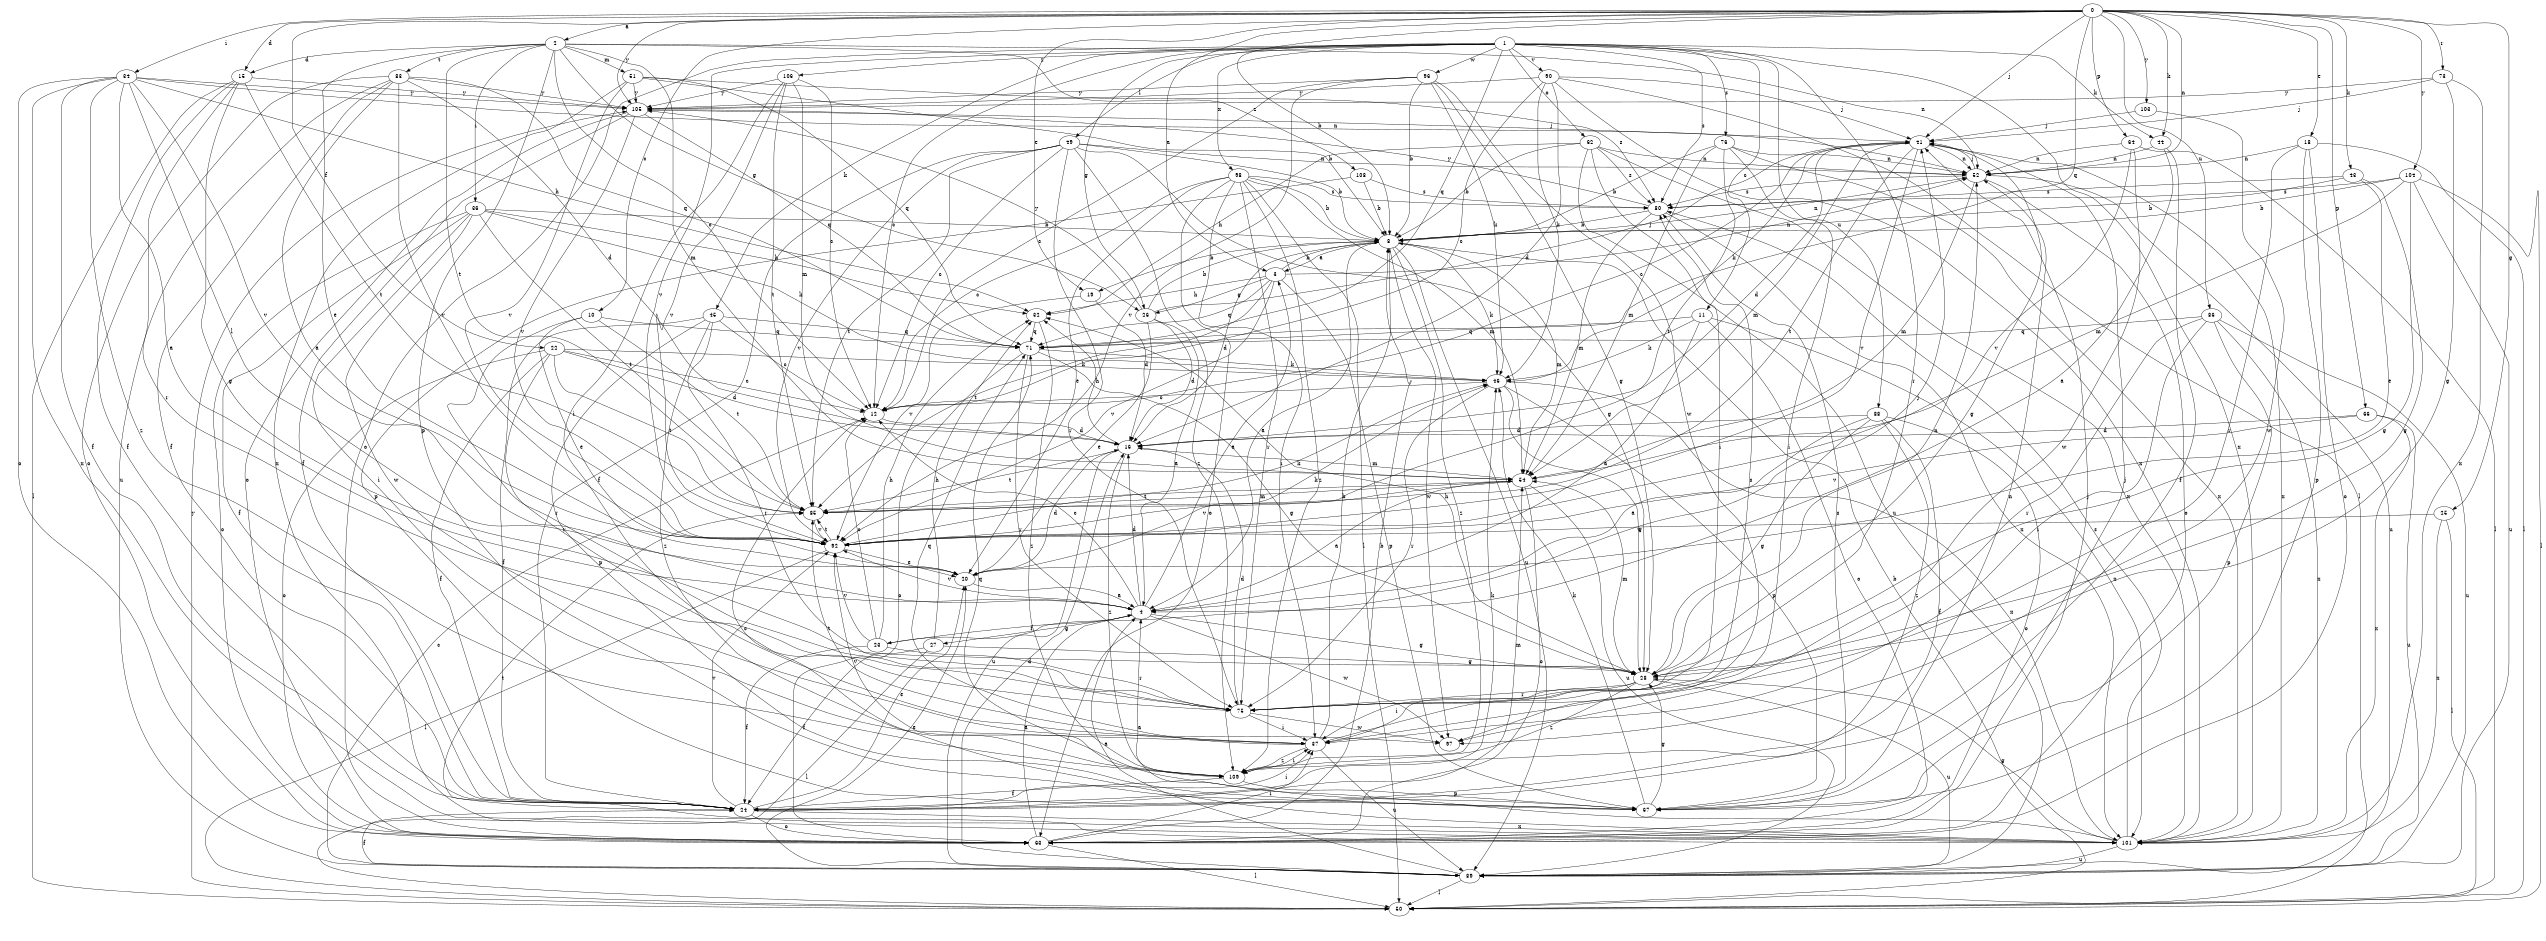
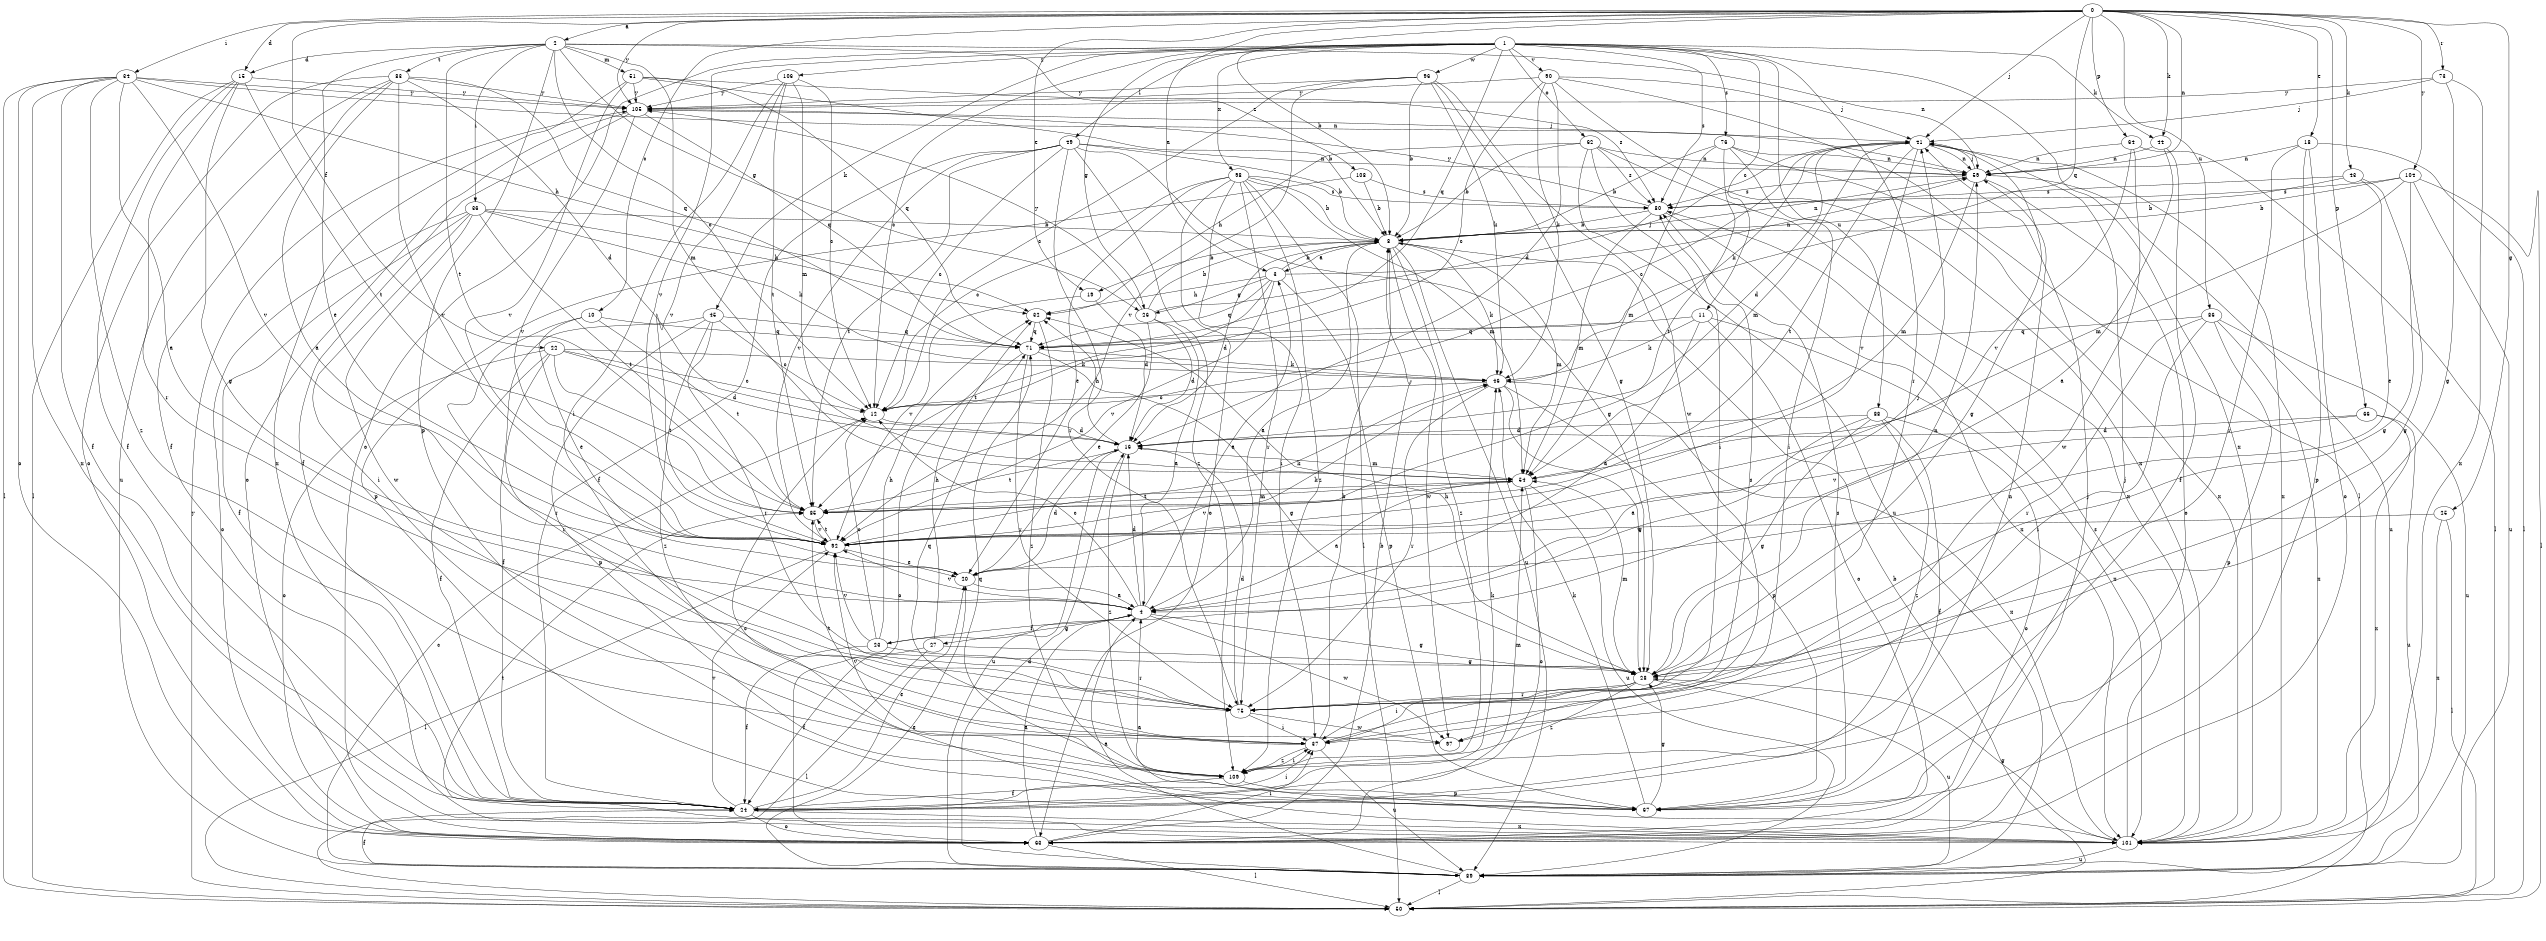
  strict digraph {
    0
    2
    3
    8
    10
    15
    18
    19
    22
    25
    34
    41
    43
    44
-   59 [label=52]
+   59
    64
    66
    71
    73
    86
-   103
    104
    105
    12
    26
    20
    36
    51
    54
    67
    83
    85
    108
    92
    32
    4
    16
    97
    46
    89
    109
    75
    28
    24
    50
    63
    101
    80
    37
    1
    11
    45
    49
    62
    76
    88
    90
    96
    98
    106
    23
    27
    0 -> 2 [label=a]
    0 -> 3 [label=a]
    0 -> 8 [label=b]
    0 -> 10 [label=c]
    0 -> 15 [label=d]
    0 -> 18 [label=e]
    0 -> 19 [label=e]
    0 -> 22 [label=f]
    0 -> 25 [label=g]
    0 -> 34 [label=i]
    0 -> 41 [label=j]
    0 -> 43 [label=k]
    0 -> 44 [label=k]
    0 -> 59 [label=n]
    0 -> 64 [label=p]
    0 -> 66 [label=p]
    0 -> 71 [label=q]
    0 -> 73 [label=r]
    0 -> 86 [label=u]
-   0 -> 103 [label=y]
    0 -> 104 [label=y]
    0 -> 105 [label=y]
    2 -> 15 [label=d]
    2 -> 59 [label=n]
    2 -> 12 [label=c]
    2 -> 26 [label=g]
    2 -> 20 [label=e]
    2 -> 36 [label=i]
    2 -> 51 [label=m]
    2 -> 54 [label=m]
    2 -> 67 [label=p]
    2 -> 83 [label=t]
    2 -> 85 [label=t]
    2 -> 108 [label=z]
    3 -> 8 [label=b]
    3 -> 59 [label=n]
    3 -> 71 [label=q]
    3 -> 26 [label=g]
    3 -> 67 [label=p]
    3 -> 85 [label=t]
    3 -> 92 [label=v]
    3 -> 32 [label=h]
    8 -> 3 [label=a]
    8 -> 19 [label=b]
    8 -> 59 [label=n]
    8 -> 54 [label=m]
    8 -> 4 [label=a]
    8 -> 16 [label=d]
    8 -> 97 [label=w]
    8 -> 46 [label=k]
    8 -> 89 [label=u]
    8 -> 109 [label=z]
    10 -> 71 [label=q]
    10 -> 20 [label=e]
    10 -> 85 [label=t]
    10 -> 75 [label=r]
    15 -> 105 [label=y]
    15 -> 85 [label=t]
    15 -> 75 [label=r]
    15 -> 28 [label=g]
    15 -> 24 [label=f]
    15 -> 50 [label=l]
    18 -> 59 [label=n]
    18 -> 67 [label=p]
    18 -> 75 [label=r]
    18 -> 50 [label=l]
    18 -> 63 [label=o]
    19 -> 92 [label=v]
    19 -> 16 [label=d]
    22 -> 12 [label=c]
    22 -> 85 [label=t]
    22 -> 16 [label=d]
    22 -> 46 [label=k]
    22 -> 75 [label=r]
    22 -> 24 [label=f]
    22 -> 63 [label=o]
    25 -> 92 [label=v]
    25 -> 50 [label=l]
    25 -> 101 [label=x]
    34 -> 59 [label=n]
    34 -> 105 [label=y]
    34 -> 92 [label=v]
    34 -> 32 [label=h]
    34 -> 4 [label=a]
    34 -> 109 [label=z]
    34 -> 24 [label=f]
-   34 -> 20 [label=l]
+   34 -> 50 [label=l]
    34 -> 63 [label=o]
    34 -> 101 [label=x]
    41 -> 59 [label=n]
    41 -> 12 [label=c]
    41 -> 54 [label=m]
    41 -> 85 [label=t]
    41 -> 92 [label=v]
    41 -> 16 [label=d]
    41 -> 46 [label=k]
    41 -> 28 [label=g]
    41 -> 101 [label=x]
    43 -> 8 [label=b]
    43 -> 20 [label=e]
    43 -> 28 [label=g]
    43 -> 80 [label=s]
    44 -> 59 [label=n]
    44 -> 4 [label=a]
    44 -> 24 [label=f]
    59 -> 41 [label=j]
    59 -> 54 [label=m]
    59 -> 89 [label=u]
    59 -> 63 [label=o]
    59 -> 80 [label=s]
    64 -> 59 [label=n]
    64 -> 92 [label=v]
    64 -> 97 [label=w]
    64 -> 50 [label=l]
    66 -> 92 [label=v]
    66 -> 16 [label=d]
    66 -> 89 [label=u]
    66 -> 101 [label=x]
    71 -> 46 [label=k]
    71 -> 75 [label=r]
    71 -> 28 [label=g]
    71 -> 63 [label=o]
    73 -> 41 [label=j]
    73 -> 105 [label=y]
    73 -> 28 [label=g]
    73 -> 101 [label=x]
    86 -> 71 [label=q]
    86 -> 67 [label=p]
    86 -> 89 [label=u]
    86 -> 75 [label=r]
    86 -> 101 [label=x]
    86 -> 37 [label=i]
-   103 -> 41 [label=j]
-   103 -> 97 [label=w]
    104 -> 8 [label=b]
    104 -> 54 [label=m]
    104 -> 89 [label=u]
    104 -> 28 [label=g]
    104 -> 50 [label=l]
    104 -> 80 [label=s]
    105 -> 41 [label=j]
    105 -> 71 [label=q]
    105 -> 92 [label=v]
    105 -> 24 [label=f]
    105 -> 63 [label=o]
    12 -> 16 [label=d]
    26 -> 8 [label=b]
    26 -> 41 [label=j]
    26 -> 105 [label=y]
    26 -> 20 [label=e]
    26 -> 4 [label=a]
    26 -> 16 [label=d]
    20 -> 4 [label=a]
    20 -> 16 [label=d]
    20 -> 46 [label=k]
    36 -> 8 [label=b]
    36 -> 85 [label=t]
    36 -> 32 [label=h]
    36 -> 97 [label=w]
    36 -> 46 [label=k]
    36 -> 24 [label=f]
    36 -> 63 [label=o]
    36 -> 37 [label=i]
    51 -> 8 [label=b]
    51 -> 71 [label=q]
    51 -> 105 [label=y]
    51 -> 92 [label=v]
    51 -> 101 [label=x]
    51 -> 80 [label=s]
    54 -> 85 [label=t]
    54 -> 92 [label=v]
    54 -> 4 [label=a]
    54 -> 89 [label=u]
    54 -> 63 [label=o]
    67 -> 41 [label=j]
    67 -> 59 [label=n]
    67 -> 71 [label=q]
    67 -> 46 [label=k]
    67 -> 28 [label=g]
    67 -> 80 [label=s]
    83 -> 71 [label=q]
    83 -> 105 [label=y]
    83 -> 92 [label=v]
    83 -> 4 [label=a]
    83 -> 16 [label=d]
    83 -> 89 [label=u]
    83 -> 24 [label=f]
    83 -> 63 [label=o]
    85 -> 54 [label=m]
    85 -> 92 [label=v]
    108 -> 8 [label=b]
    108 -> 67 [label=p]
    108 -> 80 [label=s]
    92 -> 20 [label=e]
    92 -> 85 [label=t]
    92 -> 46 [label=k]
    92 -> 50 [label=l]
    32 -> 71 [label=q]
    32 -> 109 [label=z]
    4 -> 3 [label=a]
    4 -> 12 [label=c]
    4 -> 92 [label=v]
    4 -> 16 [label=d]
    4 -> 97 [label=w]
    4 -> 28 [label=g]
    4 -> 23 [label=f]
    4 -> 27 [label=g]
    16 -> 54 [label=m]
    16 -> 85 [label=t]
    16 -> 32 [label=h]
    16 -> 89 [label=u]
    16 -> 109 [label=z]
    46 -> 12 [label=c]
    46 -> 67 [label=p]
    46 -> 75 [label=r]
    46 -> 28 [label=g]
    46 -> 101 [label=x]
    89 -> 12 [label=c]
    89 -> 20 [label=e]
    89 -> 4 [label=a]
    89 -> 16 [label=d]
    89 -> 24 [label=f]
    89 -> 50 [label=l]
    109 -> 67 [label=p]
    109 -> 92 [label=v]
    109 -> 24 [label=f]
    109 -> 37 [label=i]
    75 -> 16 [label=d]
    75 -> 97 [label=w]
    75 -> 37 [label=i]
    28 -> 59 [label=n]
    28 -> 54 [label=m]
    28 -> 32 [label=h]
    28 -> 89 [label=u]
    28 -> 109 [label=z]
    28 -> 75 [label=r]
    28 -> 37 [label=i]
    24 -> 20 [label=e]
    24 -> 54 [label=m]
    24 -> 92 [label=v]
    24 -> 46 [label=k]
    24 -> 63 [label=o]
    24 -> 101 [label=x]
    24 -> 37 [label=i]
    50 -> 8 [label=b]
    50 -> 105 [label=y]
    63 -> 8 [label=b]
    63 -> 41 [label=j]
    63 -> 4 [label=a]
    63 -> 50 [label=l]
    63 -> 37 [label=i]
    101 -> 12 [label=c]
    101 -> 85 [label=t]
    101 -> 4 [label=a]
    101 -> 89 [label=u]
    101 -> 28 [label=g]
    101 -> 80 [label=s]
    80 -> 8 [label=b]
    80 -> 105 [label=y]
    80 -> 54 [label=m]
    80 -> 101 [label=x]
    37 -> 8 [label=b]
    37 -> 71 [label=q]
    37 -> 85 [label=t]
    37 -> 89 [label=u]
    37 -> 109 [label=z]
    37 -> 80 [label=s]
    1 -> 44 [label=k]
    1 -> 71 [label=q]
    1 -> 12 [label=c]
    1 -> 26 [label=g]
    1 -> 92 [label=v]
    1 -> 75 [label=r]
    1 -> 63 [label=o]
    1 -> 101 [label=x]
    1 -> 80 [label=s]
    1 -> 11 [label=c]
    1 -> 45 [label=k]
    1 -> 49 [label=l]
    1 -> 62 [label=o]
    1 -> 76 [label=s]
    1 -> 88 [label=u]
    1 -> 90 [label=v]
    1 -> 96 [label=w]
    1 -> 98 [label=x]
    1 -> 106 [label=z]
    11 -> 71 [label=q]
    11 -> 4 [label=a]
    11 -> 46 [label=k]
    11 -> 63 [label=o]
    11 -> 101 [label=x]
    45 -> 71 [label=q]
    45 -> 12 [label=c]
    45 -> 67 [label=p]
    45 -> 109 [label=z]
    45 -> 75 [label=r]
    45 -> 24 [label=f]
    49 -> 8 [label=b]
    49 -> 59 [label=n]
    49 -> 12 [label=c]
    49 -> 85 [label=t]
    49 -> 92 [label=v]
    49 -> 109 [label=z]
    49 -> 75 [label=r]
    49 -> 28 [label=g]
    49 -> 24 [label=f]
    62 -> 8 [label=b]
    62 -> 59 [label=n]
    62 -> 32 [label=h]
    62 -> 89 [label=u]
    62 -> 101 [label=x]
    62 -> 80 [label=s]
    62 -> 37 [label=i]
    76 -> 8 [label=b]
    76 -> 59 [label=n]
    76 -> 54 [label=m]
    76 -> 85 [label=t]
    76 -> 101 [label=x]
    76 -> 37 [label=i]
    88 -> 4 [label=a]
    88 -> 16 [label=d]
    88 -> 109 [label=z]
    88 -> 28 [label=g]
    88 -> 24 [label=f]
    88 -> 63 [label=o]
    90 -> 41 [label=j]
    90 -> 105 [label=y]
    90 -> 12 [label=c]
    90 -> 16 [label=d]
    90 -> 46 [label=k]
    90 -> 50 [label=l]
    90 -> 101 [label=x]
    96 -> 8 [label=b]
    96 -> 105 [label=y]
    96 -> 12 [label=c]
    96 -> 92 [label=v]
    96 -> 97 [label=w]
    96 -> 46 [label=k]
    96 -> 28 [label=g]
    98 -> 8 [label=b]
    98 -> 12 [label=c]
    98 -> 20 [label=e]
    98 -> 54 [label=m]
    98 -> 109 [label=z]
    98 -> 75 [label=r]
    98 -> 50 [label=l]
    98 -> 63 [label=o]
    98 -> 80 [label=s]
    98 -> 37 [label=i]
    106 -> 105 [label=y]
    106 -> 12 [label=c]
    106 -> 54 [label=m]
    106 -> 85 [label=t]
    106 -> 92 [label=v]
    106 -> 37 [label=i]
    23 -> 41 [label=j]
    23 -> 12 [label=c]
    23 -> 92 [label=v]
    23 -> 32 [label=h]
    23 -> 75 [label=r]
    23 -> 24 [label=f]
    27 -> 32 [label=h]
    27 -> 28 [label=g]
    27 -> 24 [label=f]
    27 -> 50 [label=l]
  }
